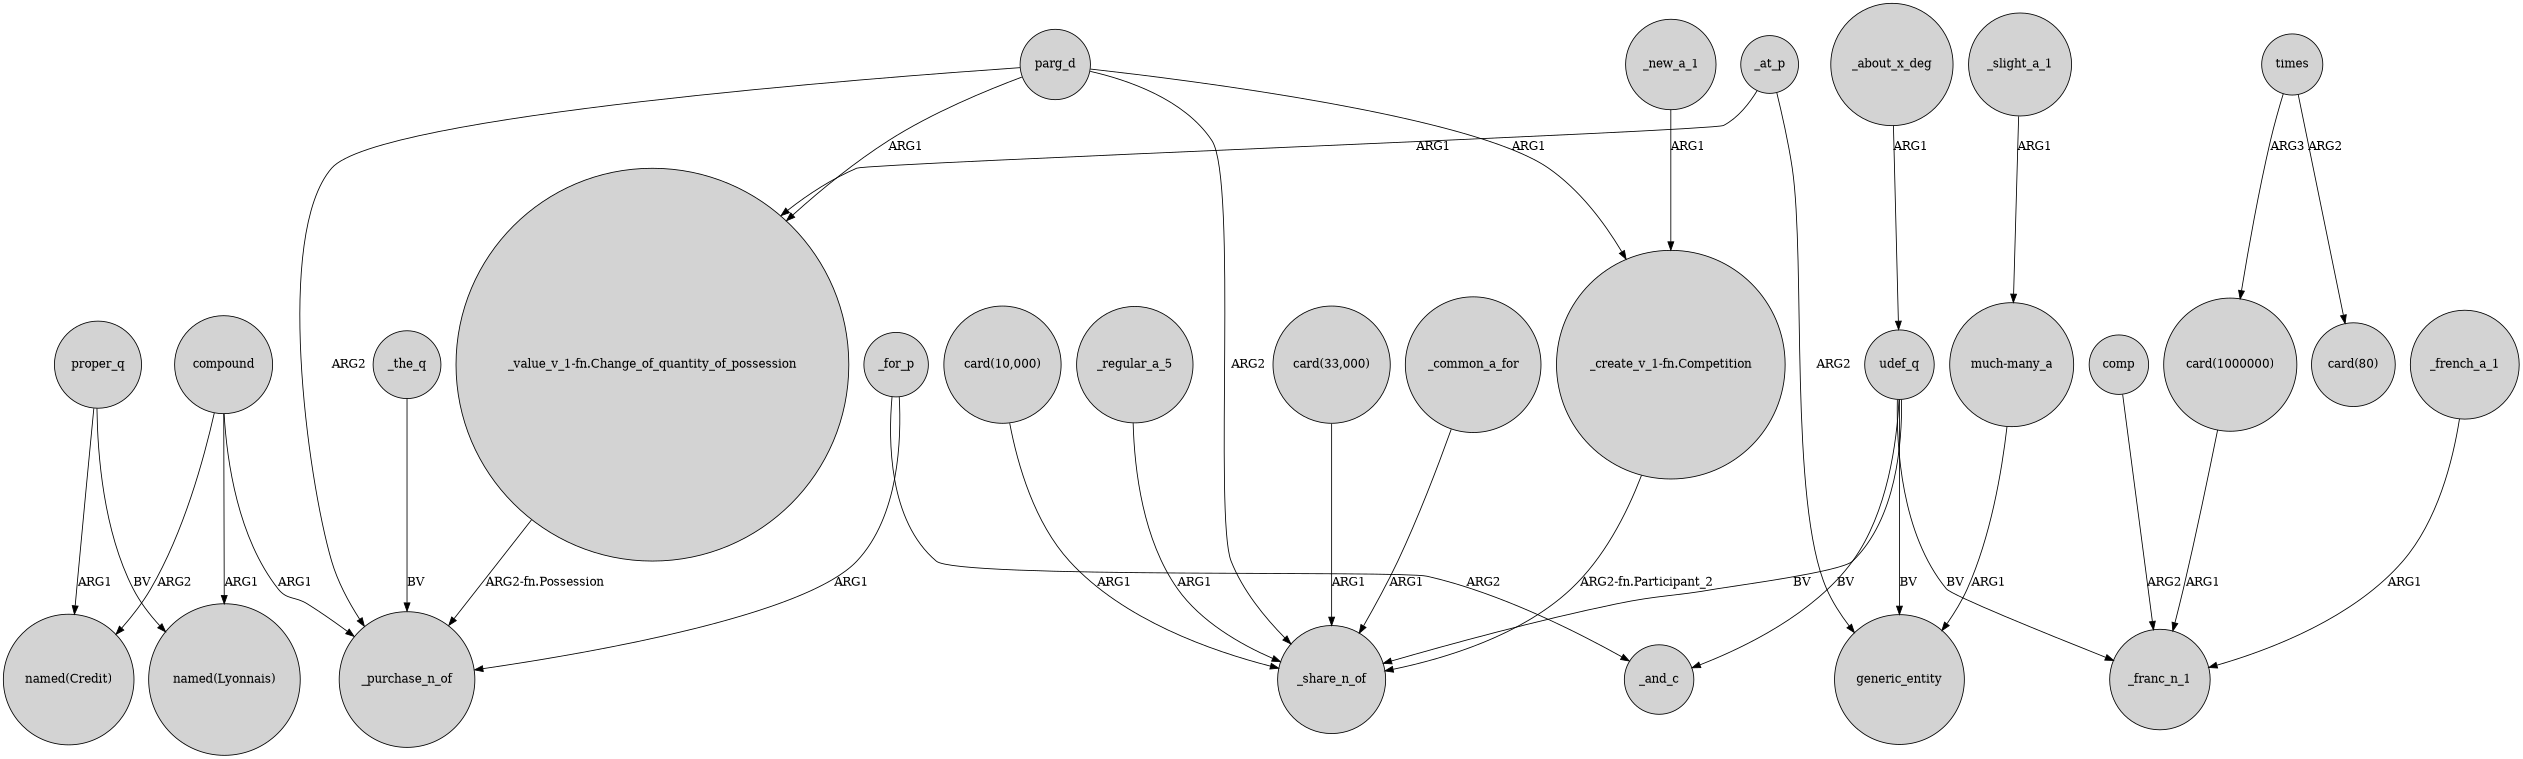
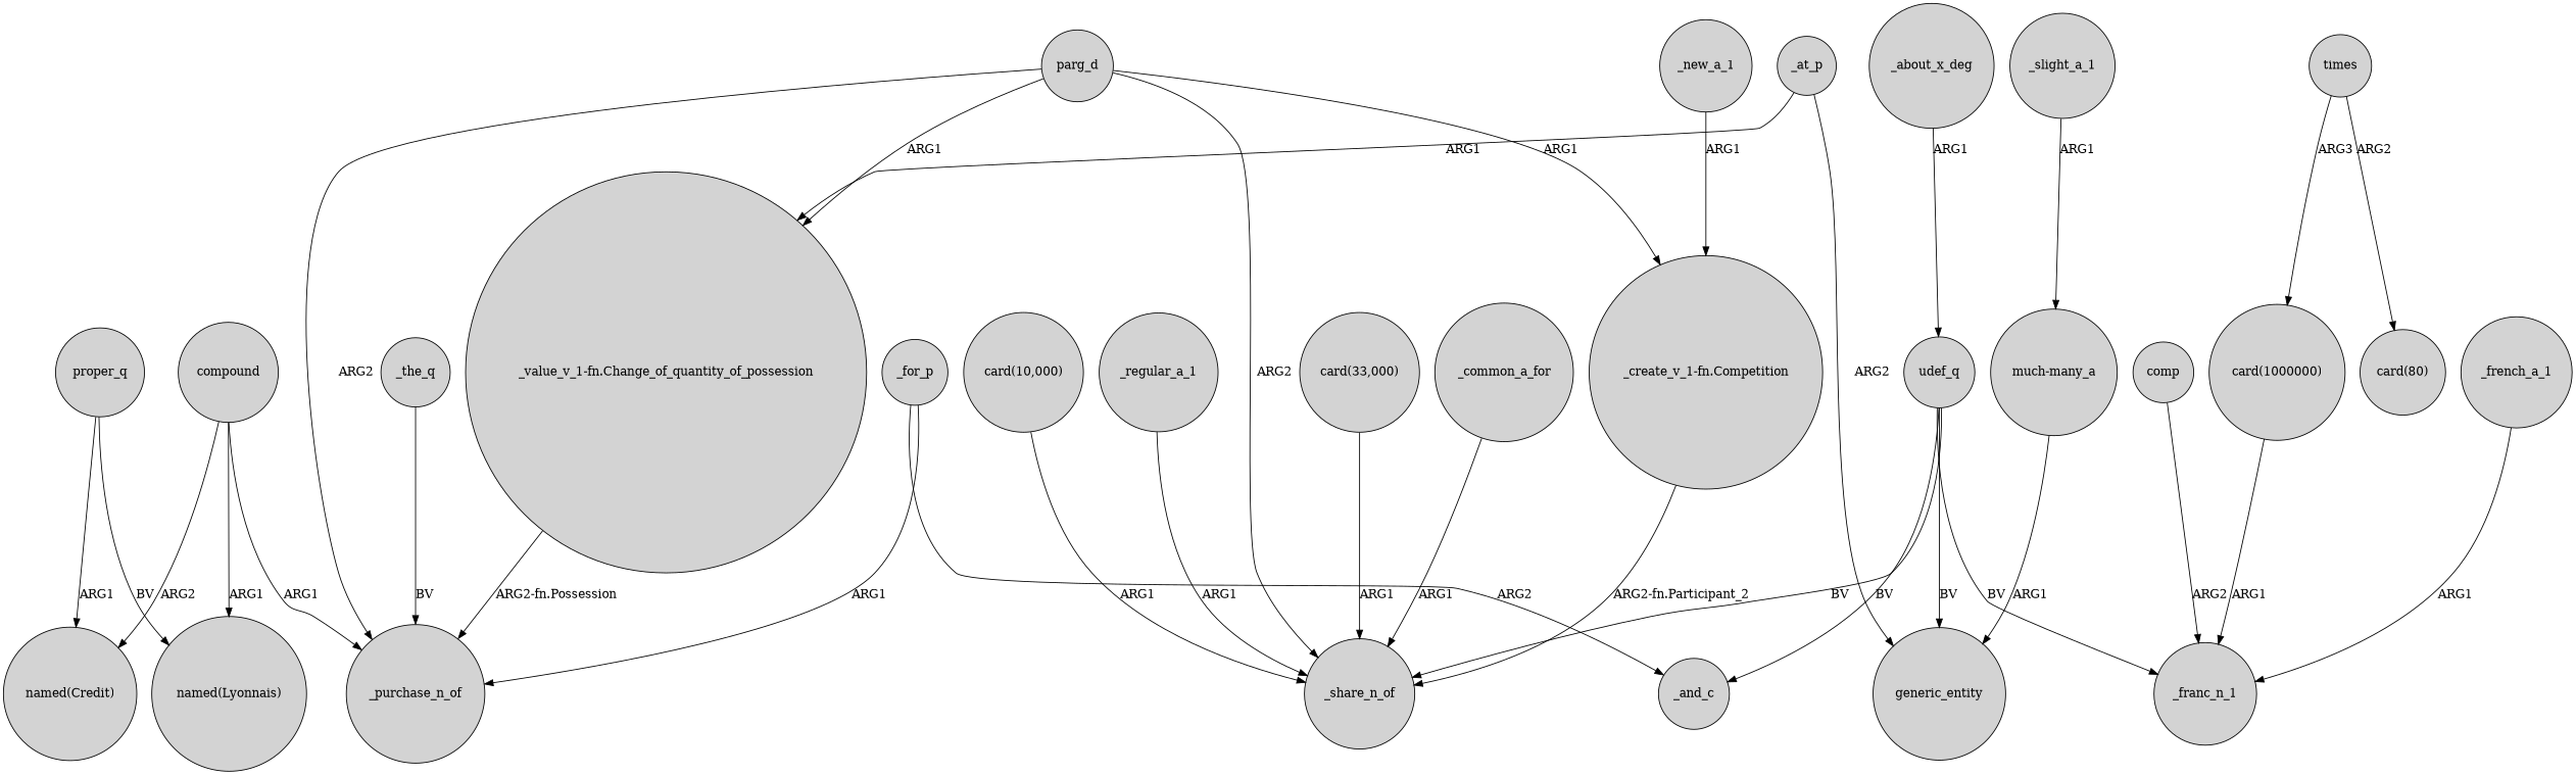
  digraph {
    node [shape=circle style=filled]
    "_value_v_1-fn.Change_of_quantity_of_possession"
    _purchase_n_of
    compound
    "named(Lyonnais)"
    "named(Credit)"
    parg_d
    "_create_v_1-fn.Competition"
    _share_n_of
    "card(1000000)"
    _franc_n_1
    _new_a_1
    _french_a_1
    times
    "card(80)"
    "card(33,000)"
    _common_a_for
    udef_q
    _and_c
    generic_entity
    _about_x_deg
    comp
    "much-many_a"
    "card(10,000)"
    _the_q
    proper_q
    _at_p
-   _regular_a_1 [label=_regular_a_5]
+   _regular_a_1
    _for_p
    _slight_a_1
    "_value_v_1-fn.Change_of_quantity_of_possession" -> _purchase_n_of [label="ARG2-fn.Possession"]
    compound -> _purchase_n_of [label=ARG1]
    compound -> "named(Lyonnais)" [label=ARG1]
    compound -> "named(Credit)" [label=ARG2]
    parg_d -> "_value_v_1-fn.Change_of_quantity_of_possession" [label=ARG1]
    parg_d -> _purchase_n_of [label=ARG2]
    parg_d -> "_create_v_1-fn.Competition" [label=ARG1]
    parg_d -> _share_n_of [label=ARG2]
    "_create_v_1-fn.Competition" -> _share_n_of [label="ARG2-fn.Participant_2"]
    "card(1000000)" -> _franc_n_1 [label=ARG1]
    _new_a_1 -> "_create_v_1-fn.Competition" [label=ARG1]
    _french_a_1 -> _franc_n_1 [label=ARG1]
    times -> "card(1000000)" [label=ARG3]
    times -> "card(80)" [label=ARG2]
    "card(33,000)" -> _share_n_of [label=ARG1]
    _common_a_for -> _share_n_of [label=ARG1]
    udef_q -> _share_n_of [label=BV]
    udef_q -> _franc_n_1 [label=BV]
    udef_q -> _and_c [label=BV]
    udef_q -> generic_entity [label=BV]
    _about_x_deg -> udef_q [label=ARG1]
    comp -> _franc_n_1 [label=ARG2]
    "much-many_a" -> generic_entity [label=ARG1]
    "card(10,000)" -> _share_n_of [label=ARG1]
    _the_q -> _purchase_n_of [label=BV]
    proper_q -> "named(Lyonnais)" [label=BV]
    proper_q -> "named(Credit)" [label=ARG1]
    _at_p -> "_value_v_1-fn.Change_of_quantity_of_possession" [label=ARG1]
    _at_p -> generic_entity [label=ARG2]
    _regular_a_1 -> _share_n_of [label=ARG1]
    _for_p -> _purchase_n_of [label=ARG1]
    _for_p -> _and_c [label=ARG2]
    _slight_a_1 -> "much-many_a" [label=ARG1]
  }
